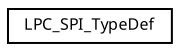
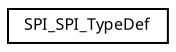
  digraph {
    rankdir=TB
-   n1 [color=black fillcolor=white fontname=Sans fontsize=8 height=0.2 label=LPC_SPI_TypeDef shape=record style=filled width=0.4]
+   n1 [color=black fillcolor=white fontname=Sans fontsize=8 height=0.2 label=SPI_SPI_TypeDef shape=record style=filled width=0.4]
  }
